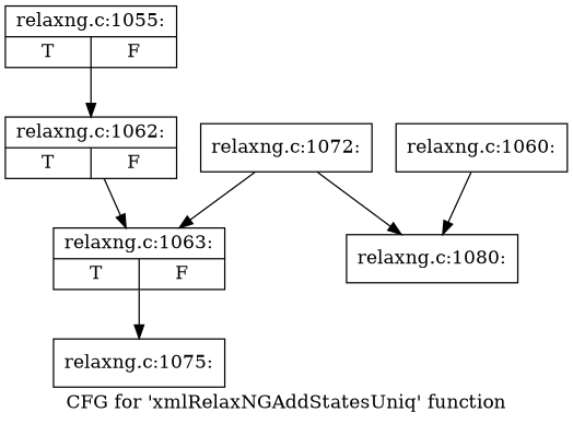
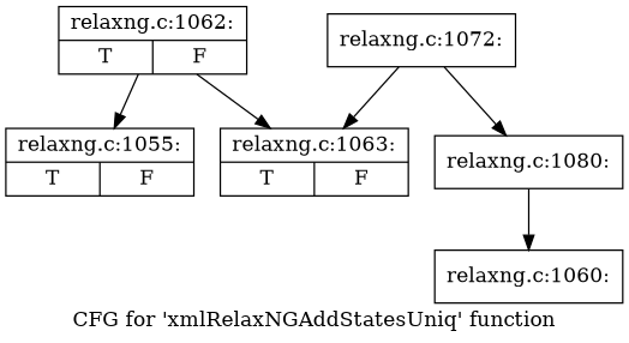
  digraph {
    label="CFG for 'xmlRelaxNGAddStatesUniq' function"
    node [shape=record]
    n1 [label="{relaxng.c:1055:|{<s0>T|<s1>F}}"]
    n2 [label="{relaxng.c:1062:|{<s0>T|<s1>F}}"]
    n3 [label="{relaxng.c:1060:}"]
    n4 [label="{relaxng.c:1080:}"]
    n5 [label="{relaxng.c:1063:|{<s0>T|<s1>F}}"]
-   n6 [label="{relaxng.c:1075:}"]
    n7 [label="{relaxng.c:1072:}"]
-   n1 -> n2
+   n2 -> n1
    n2 -> n5
-   n3 -> n4
-   n5 -> n6
+   n4 -> n3
    n7 -> n4
    n7 -> n5
  }
